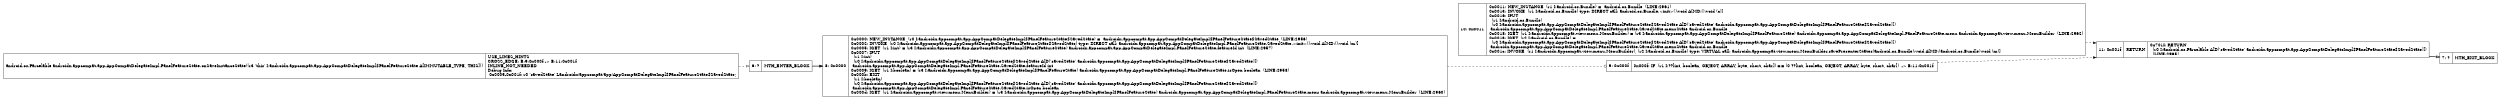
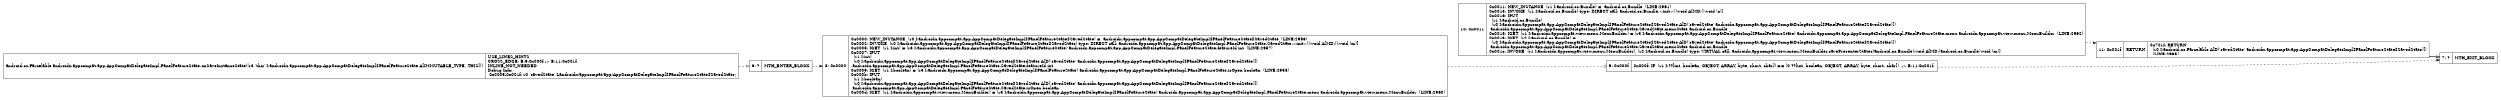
  digraph {
    rankdir=LR
    node [shape=record]
    edge [arrowhead=normal style=dashed]
    n1 [label="{6\:\ ?|MTH_ENTER_BLOCK\l}"]
-   n2 [label="{8\:\ 0x0000|0x0000: NEW_INSTANCE  (r0 I:androidx.appcompat.app.AppCompatDelegateImpl$PanelFeatureState$SavedState) =  androidx.appcompat.app.AppCompatDelegateImpl$PanelFeatureState$SavedState  (LINE:2956)\l0x0002: INVOKE  (r0 I:androidx.appcompat.app.AppCompatDelegateImpl$PanelFeatureState$SavedState) type: DIRECT call: androidx.appcompat.app.AppCompatDelegateImpl.PanelFeatureState.SavedState.\<init\>():void A[MD:():void (m)]\l0x0005: IGET  (r1 I:int) = (r3 I:androidx.appcompat.app.AppCompatDelegateImpl$PanelFeatureState) androidx.appcompat.app.AppCompatDelegateImpl.PanelFeatureState.featureId int  (LINE:2957)\l0x0007: IPUT  \l  (r1 I:int)\l  (r0 I:androidx.appcompat.app.AppCompatDelegateImpl$PanelFeatureState$SavedState A[D('savedState' androidx.appcompat.app.AppCompatDelegateImpl$PanelFeatureState$SavedState)])\l androidx.appcompat.app.AppCompatDelegateImpl.PanelFeatureState.SavedState.featureId int \l0x0009: IGET  (r1 I:boolean) = (r3 I:androidx.appcompat.app.AppCompatDelegateImpl$PanelFeatureState) androidx.appcompat.app.AppCompatDelegateImpl.PanelFeatureState.isOpen boolean  (LINE:2958)\l0x000b: EXIT  \l  (r1 I:boolean)\l  (r0 I:androidx.appcompat.app.AppCompatDelegateImpl$PanelFeatureState$SavedState A[D('savedState' androidx.appcompat.app.AppCompatDelegateImpl$PanelFeatureState$SavedState)])\l androidx.appcompat.app.AppCompatDelegateImpl.PanelFeatureState.SavedState.isOpen boolean \l0x000d: IGET  (r1 I:androidx.appcompat.view.menu.MenuBuilder) = (r3 I:androidx.appcompat.app.AppCompatDelegateImpl$PanelFeatureState) androidx.appcompat.app.AppCompatDelegateImpl.PanelFeatureState.menu androidx.appcompat.view.menu.MenuBuilder  (LINE:2960)\l}"]
+   n2 [label="{8\:\ 0x0000|0x0000: NEW_INSTANCE  (r0 I:androidx.appcompat.app.AppCompatDelegateImpl$PanelFeatureState$SavedState) =  androidx.appcompat.app.AppCompatDelegateImpl$PanelFeatureState$SavedState  (LINE:2956)\l0x0002: INVOKE  (r0 I:androidx.appcompat.app.AppCompatDelegateImpl$PanelFeatureState$SavedState) type: DIRECT call: androidx.appcompat.app.AppCompatDelegateImpl.PanelFeatureState.SavedState.\<init\>():void A[MD:():void (m)]\l0x0005: IGET  (r1 I:int) = (r3 I:androidx.appcompat.app.AppCompatDelegateImpl$PanelFeatureState) androidx.appcompat.app.AppCompatDelegateImpl.PanelFeatureState.featureId int  (LINE:2957)\l0x0007: IPUT  \l  (r1 I:int)\l  (r0 I:androidx.appcompat.app.AppCompatDelegateImpl$PanelFeatureState$SavedState A[D('savedState' androidx.appcompat.app.AppCompatDelegateImpl$PanelFeatureState$SavedState)])\l androidx.appcompat.app.AppCompatDelegateImpl.PanelFeatureState.SavedState.featureId int \l0x0009: IGET  (r1 I:boolean) = (r3 I:androidx.appcompat.app.AppCompatDelegateImpl$PanelFeatureState) androidx.appcompat.app.AppCompatDelegateImpl.PanelFeatureState.isOpen boolean  (LINE:2958)\l0x000b: IPUT  \l  (r1 I:boolean)\l  (r0 I:androidx.appcompat.app.AppCompatDelegateImpl$PanelFeatureState$SavedState A[D('savedState' androidx.appcompat.app.AppCompatDelegateImpl$PanelFeatureState$SavedState)])\l androidx.appcompat.app.AppCompatDelegateImpl.PanelFeatureState.SavedState.isOpen boolean \l0x000d: IGET  (r1 I:androidx.appcompat.view.menu.MenuBuilder) = (r3 I:androidx.appcompat.app.AppCompatDelegateImpl$PanelFeatureState) androidx.appcompat.app.AppCompatDelegateImpl.PanelFeatureState.menu androidx.appcompat.view.menu.MenuBuilder  (LINE:2960)\l}"]
    n3 [label="{9\:\ 0x000f|0x000f: IF  (r1 I:??[int, boolean, OBJECT, ARRAY, byte, short, char]) == (0 ??[int, boolean, OBJECT, ARRAY, byte, short, char])  \-\> B:11:0x001f \l}"]
    n4 [label="{11\:\ 0x001f|RETURN\l|0x701f: RETURN  \l  (r0 I:android.os.Parcelable A[D('savedState' androidx.appcompat.app.AppCompatDelegateImpl$PanelFeatureState$SavedState)])\l  (LINE:2965)\l}"]
    n5 [label="{10\:\ 0x0011|0x0011: NEW_INSTANCE  (r1 I:android.os.Bundle) =  android.os.Bundle  (LINE:2961)\l0x0013: INVOKE  (r1 I:android.os.Bundle) type: DIRECT call: android.os.Bundle.\<init\>():void A[MD:():void (c)]\l0x0016: IPUT  \l  (r1 I:android.os.Bundle)\l  (r0 I:androidx.appcompat.app.AppCompatDelegateImpl$PanelFeatureState$SavedState A[D('savedState' androidx.appcompat.app.AppCompatDelegateImpl$PanelFeatureState$SavedState)])\l androidx.appcompat.app.AppCompatDelegateImpl.PanelFeatureState.SavedState.menuState android.os.Bundle \l0x0018: IGET  (r1 I:androidx.appcompat.view.menu.MenuBuilder) = (r3 I:androidx.appcompat.app.AppCompatDelegateImpl$PanelFeatureState) androidx.appcompat.app.AppCompatDelegateImpl.PanelFeatureState.menu androidx.appcompat.view.menu.MenuBuilder  (LINE:2962)\l0x001a: IGET  (r2 I:android.os.Bundle) = \l  (r0 I:androidx.appcompat.app.AppCompatDelegateImpl$PanelFeatureState$SavedState A[D('savedState' androidx.appcompat.app.AppCompatDelegateImpl$PanelFeatureState$SavedState)])\l androidx.appcompat.app.AppCompatDelegateImpl.PanelFeatureState.SavedState.menuState android.os.Bundle \l0x001c: INVOKE  (r1 I:androidx.appcompat.view.menu.MenuBuilder), (r2 I:android.os.Bundle) type: VIRTUAL call: androidx.appcompat.view.menu.MenuBuilder.savePresenterStates(android.os.Bundle):void A[MD:(android.os.Bundle):void (m)]\l}"]
    n6 [label="{7\:\ ?|MTH_EXIT_BLOCK\l}"]
    n7 [label="{android.os.Parcelable androidx.appcompat.app.AppCompatDelegateImpl.PanelFeatureState.onSaveInstanceState((r3 'this' I:androidx.appcompat.app.AppCompatDelegateImpl$PanelFeatureState A[IMMUTABLE_TYPE, THIS]))  | USE_LINES_HINTS\lCROSS_EDGE: B:9:0x000f \-\> B:11:0x001f\lINLINE_NOT_NEEDED\lDebug Info:\l  0x0005\-0x001f: r0 'savedState' Landroidx\/appcompat\/app\/AppCompatDelegateImpl$PanelFeatureState$SavedState;\l}"]
-   n1 -> n2 [style=bold]
+   n1 -> n2
    n2 -> n3 [arrowhead=odot]
-   n3 -> n4
+   n3 -> n6
    n4 -> n6 [arrowhead=onormal style=bold]
    n5 -> n4
    n7 -> n1 [arrowhead=onormal]
  }
